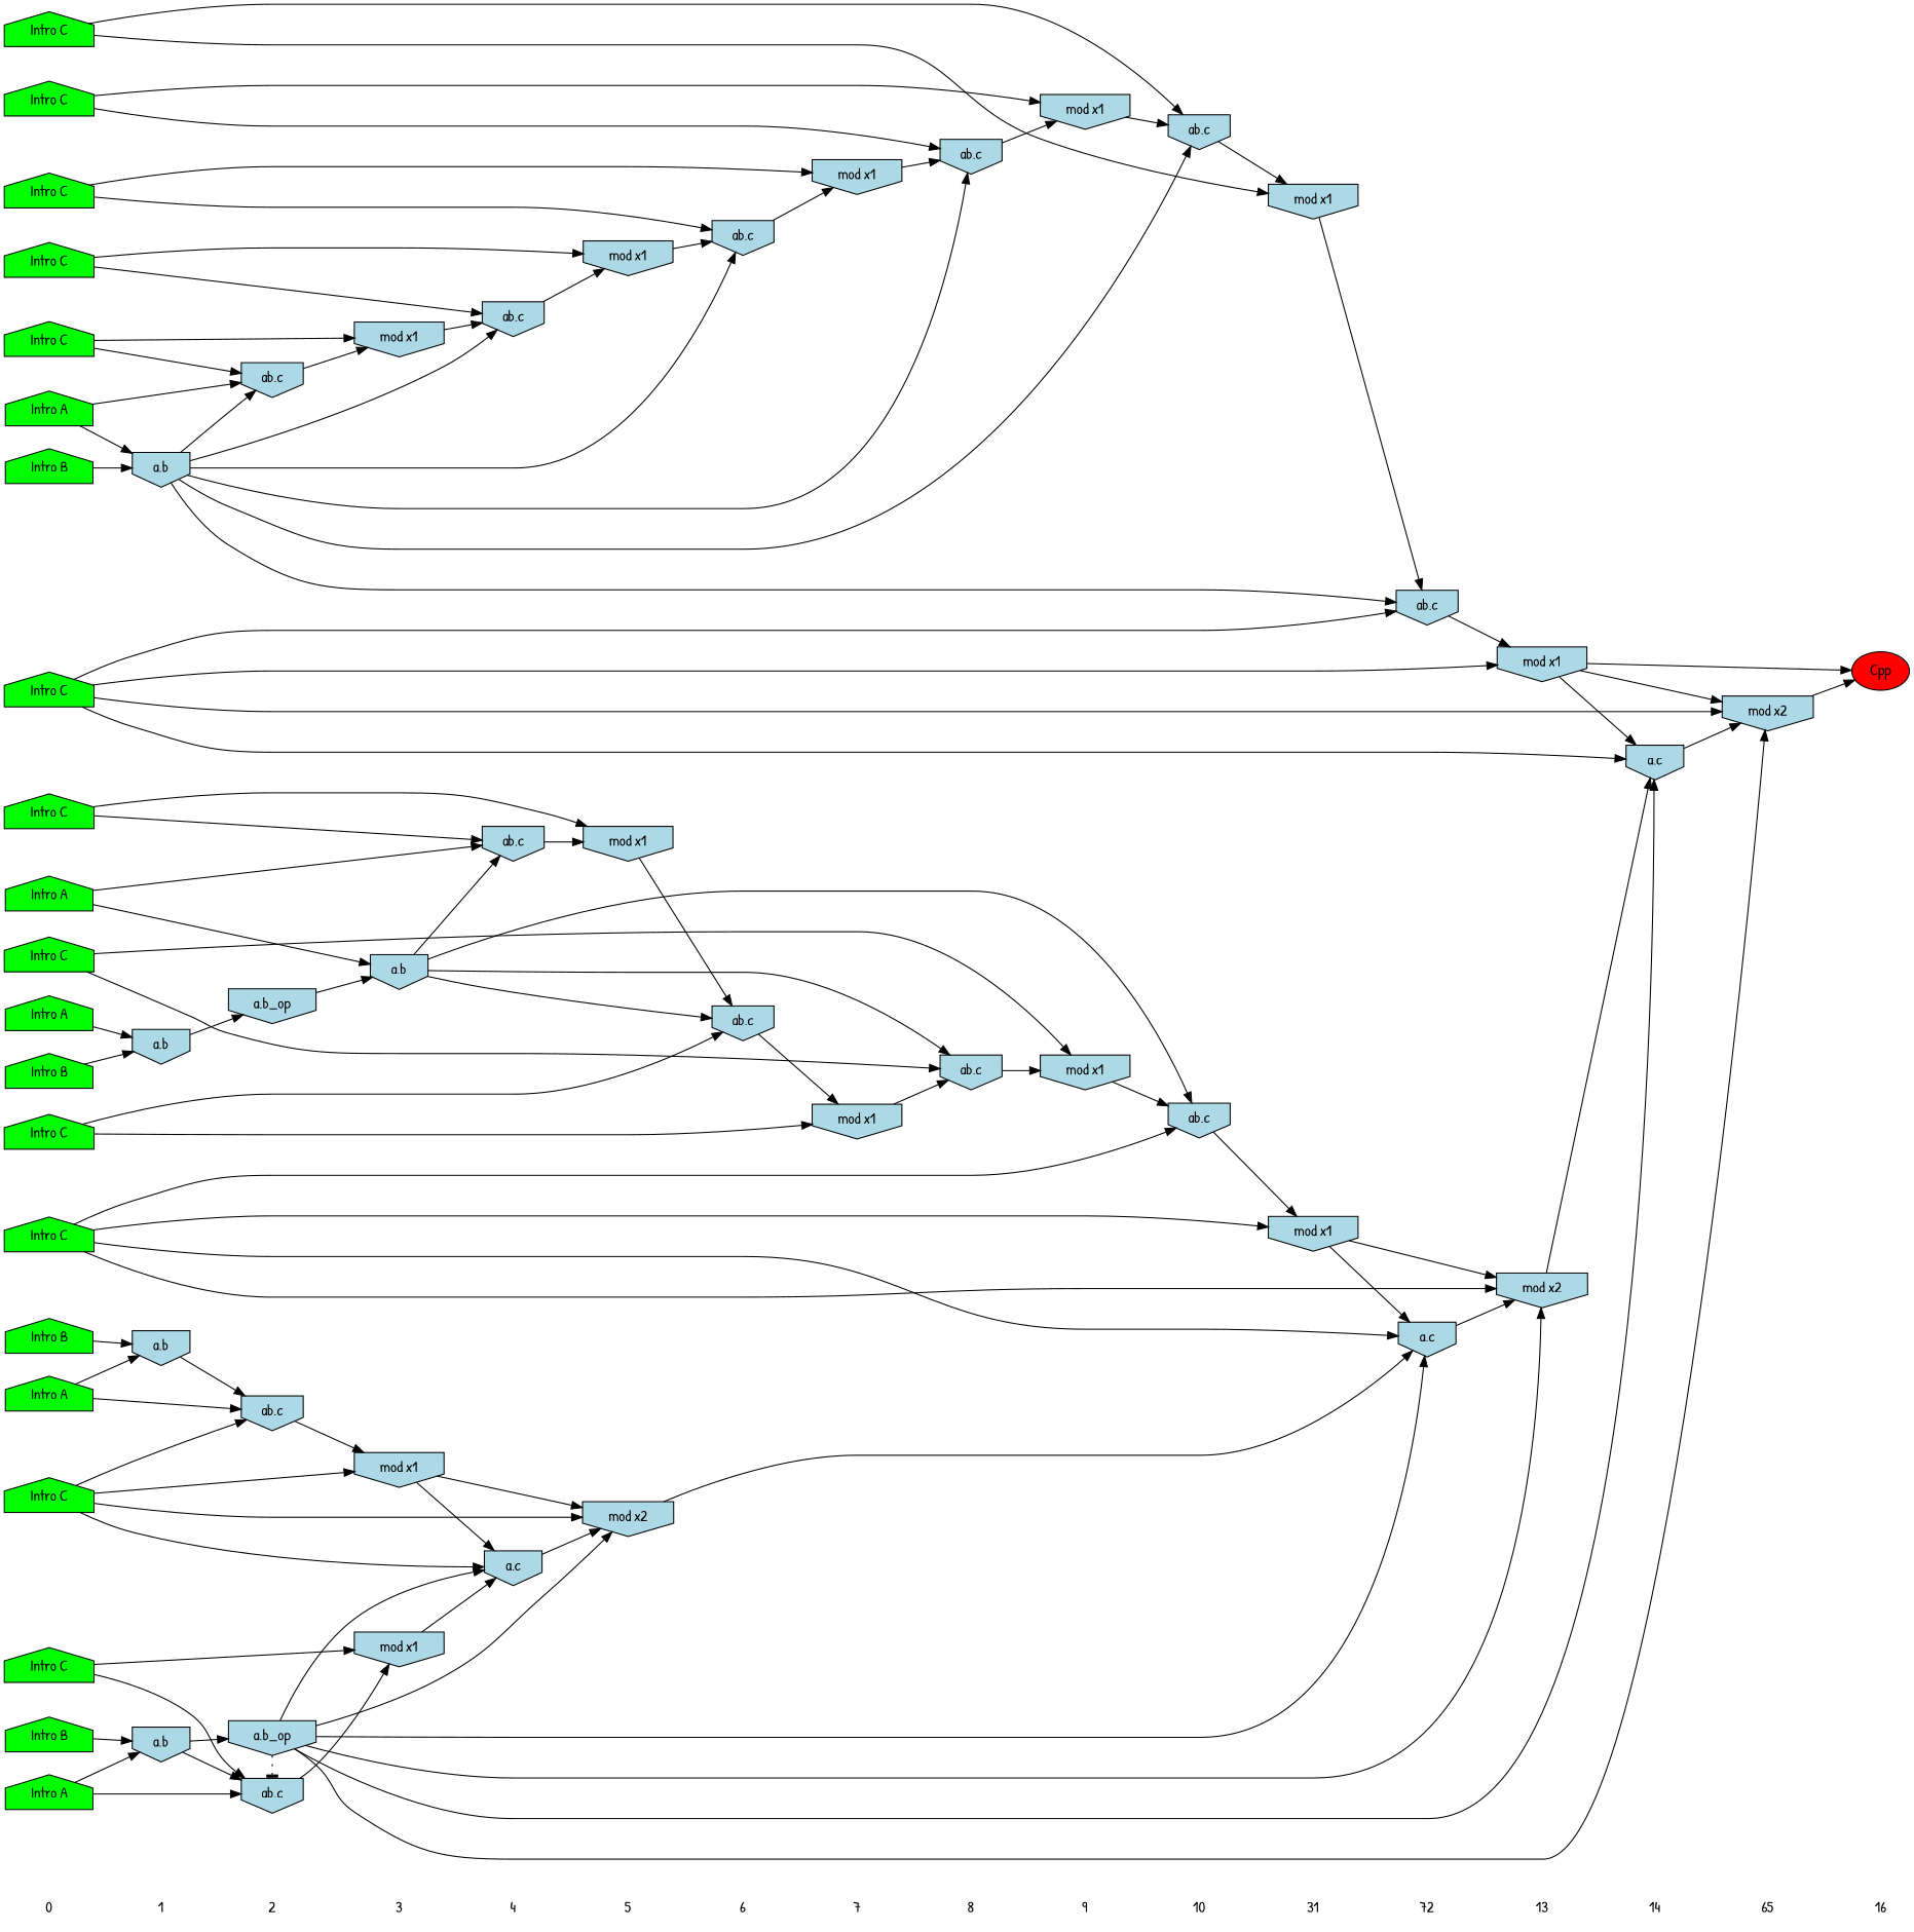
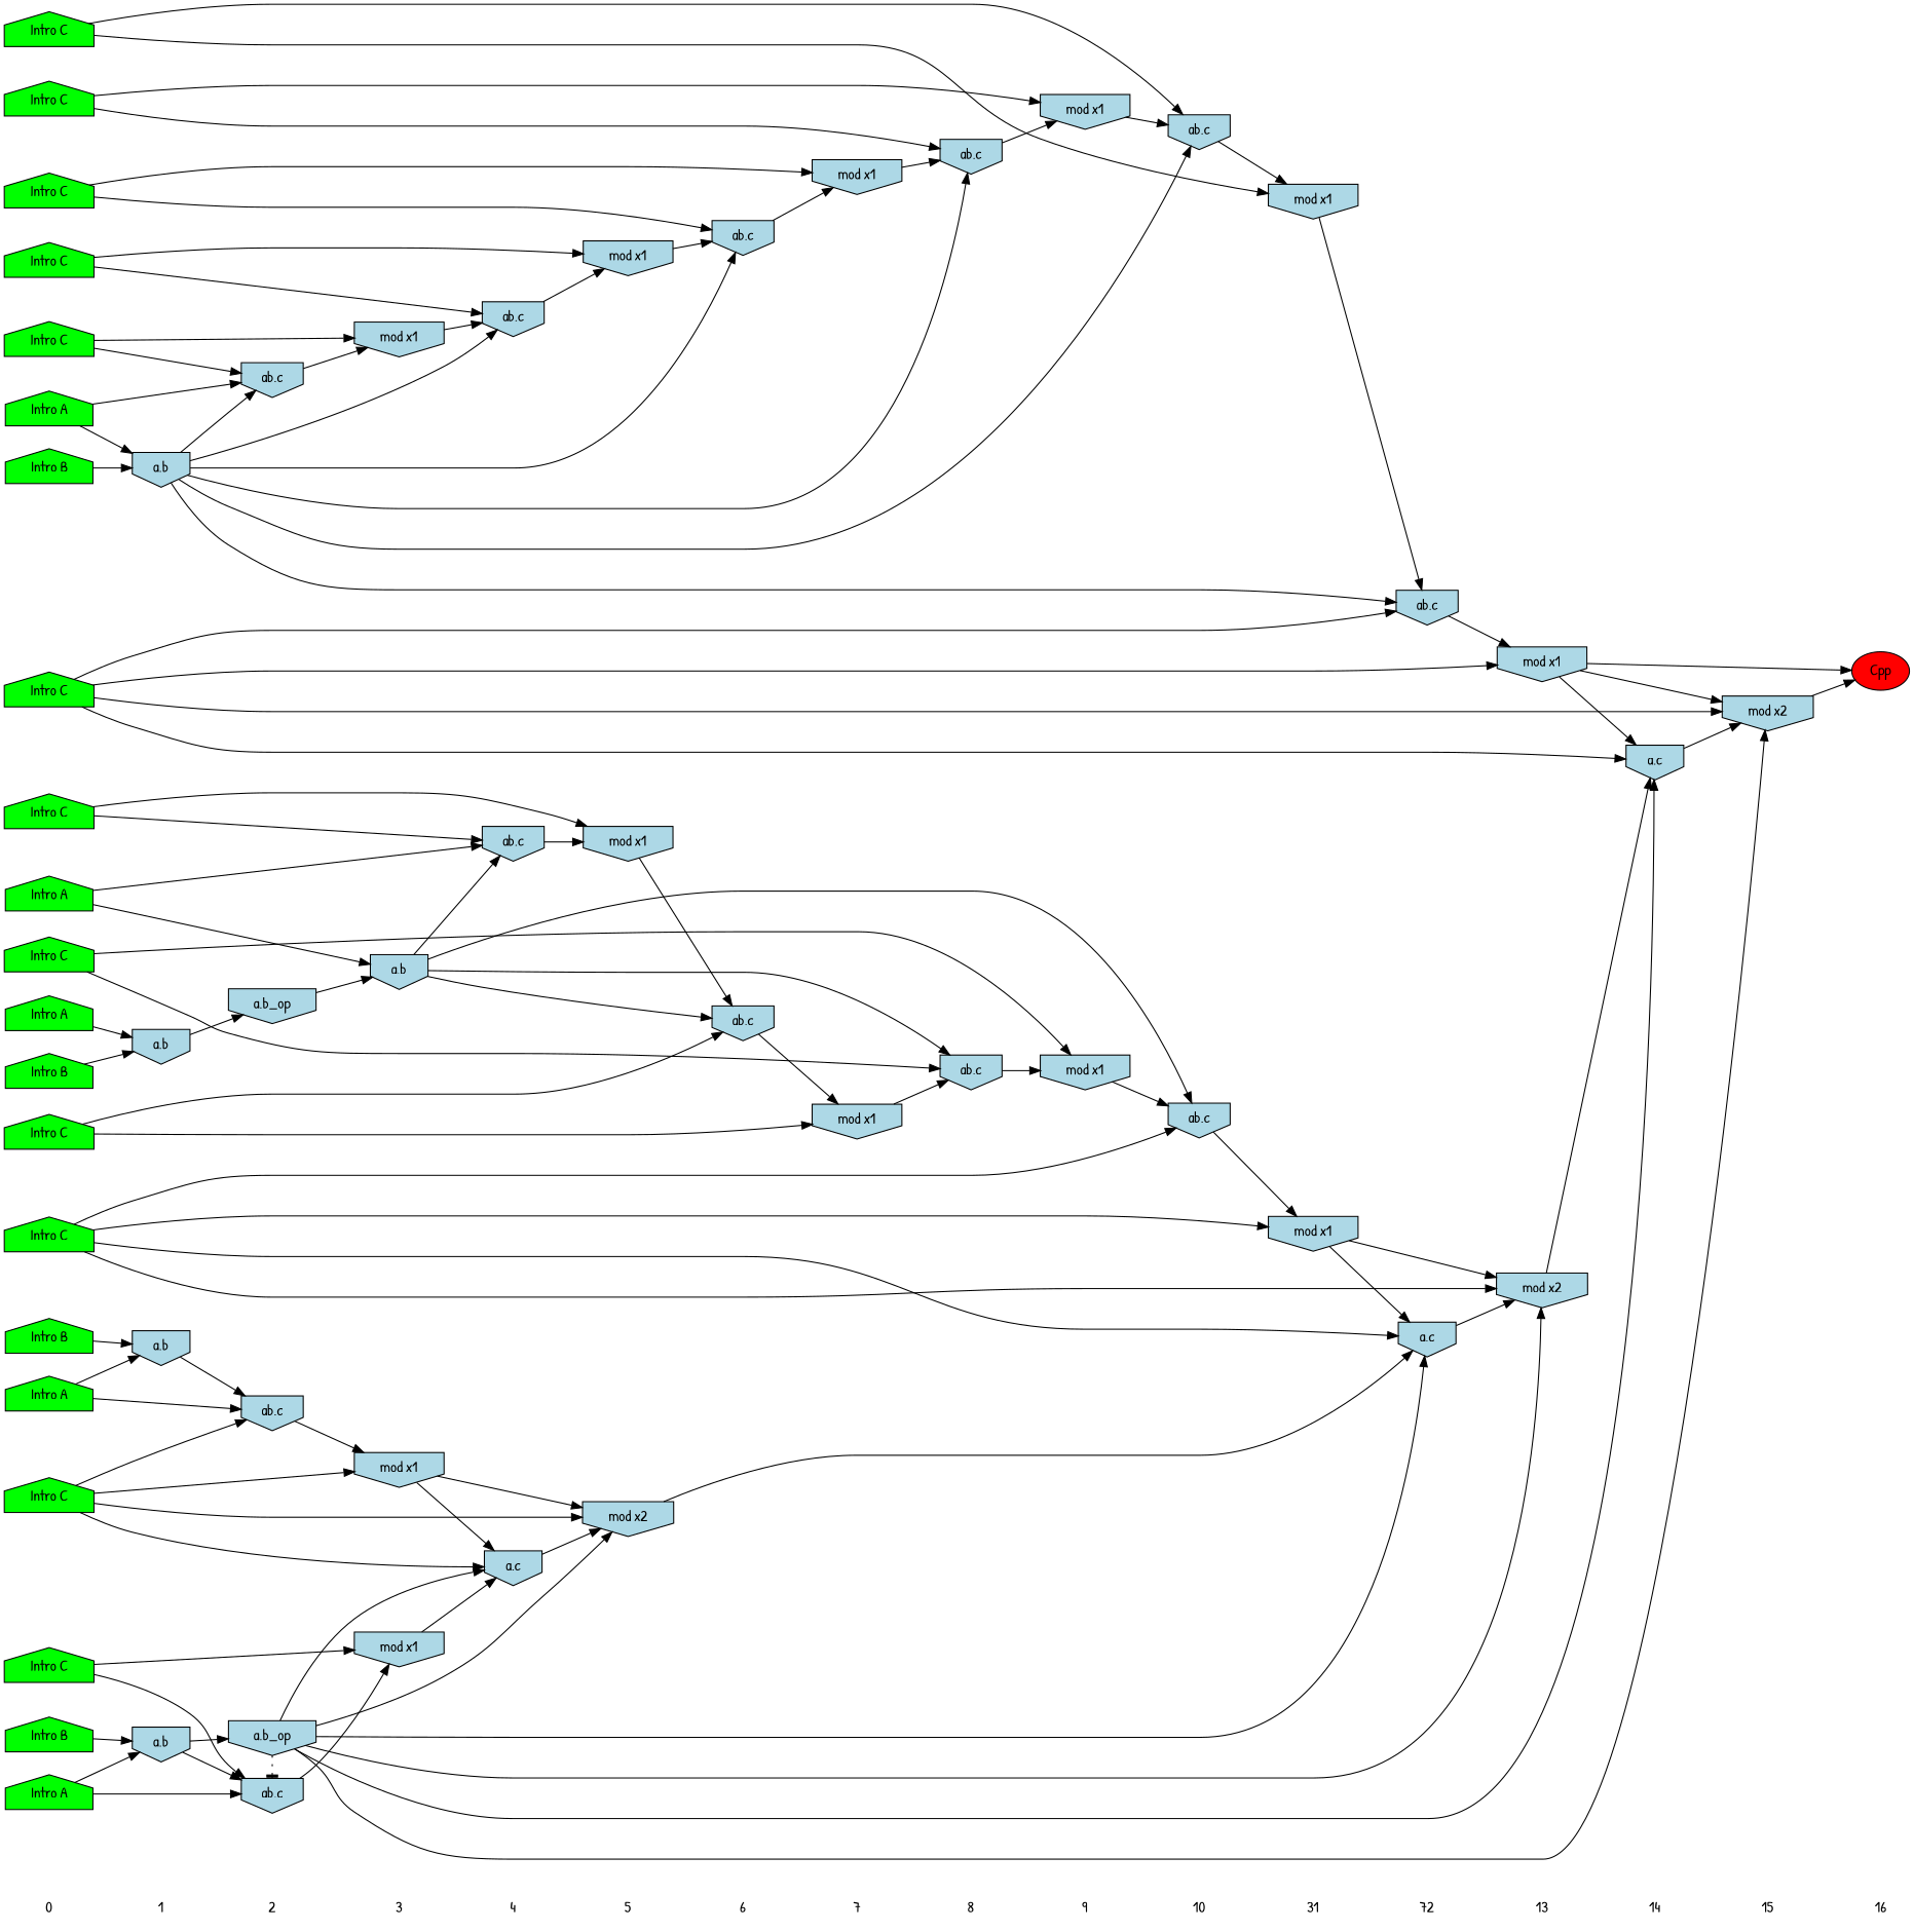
  digraph {
    fontname="Patrick Hand"
    rankdir=LR
    ranksep=.5
    node [fontname="Patrick Hand" shape=invhouse fillcolor=lightblue style=filled]
    edge [fontname="Patrick Hand"]
    0 [shape=plaintext fillcolor="" style=""]
    n2 [fillcolor=green label="Intro A" shape=house]
    n3 [fillcolor=green label="Intro A" shape=house]
    n4 [fillcolor=green label="Intro B" shape=house]
    n5 [fillcolor=green label="Intro A" shape=house]
    n6 [fillcolor=green label="Intro A" shape=house]
    n7 [fillcolor=green label="Intro A" shape=house]
    n8 [fillcolor=green label="Intro B" shape=house]
    n9 [fillcolor=green label="Intro B" shape=house]
    n10 [fillcolor=green label="Intro B" shape=house]
    n11 [fillcolor=green label="Intro C" shape=house]
    n12 [fillcolor=green label="Intro C" shape=house]
    n13 [fillcolor=green label="Intro C" shape=house]
    n14 [fillcolor=green label="Intro C" shape=house]
    n15 [fillcolor=green label="Intro C" shape=house]
    n16 [fillcolor=green label="Intro C" shape=house]
    n17 [fillcolor=green label="Intro C" shape=house]
    n18 [fillcolor=green label="Intro C" shape=house]
    n19 [fillcolor=green label="Intro C" shape=house]
    n20 [fillcolor=green label="Intro C" shape=house]
    n21 [fillcolor=green label="Intro C" shape=house]
    n22 [fillcolor=green label="Intro C" shape=house]
    1 [shape=plaintext fillcolor="" style=""]
    n24 [label="a.b"]
    n25 [label="a.b"]
    n26 [label="a.b"]
    n27 [label="a.b"]
    2 [shape=plaintext fillcolor="" style=""]
    n29 [label="ab.c"]
    n30 [label="ab.c"]
    n31 [label="ab.c"]
    n32 [label="a.b_op"]
    n33 [label="a.b_op"]
    3 [shape=plaintext fillcolor="" style=""]
    n35 [label="mod x1"]
    n36 [label="mod x1"]
    n37 [label="mod x1"]
    n38 [label="a.b"]
    4 [shape=plaintext fillcolor="" style=""]
    n40 [label="ab.c"]
    n41 [label="ab.c"]
    n42 [label="a.c"]
    5 [shape=plaintext fillcolor="" style=""]
    n44 [label="mod x1"]
    n45 [label="mod x1"]
    n46 [label="mod x2"]
    6 [shape=plaintext fillcolor="" style=""]
    n48 [label="ab.c"]
    n49 [label="ab.c"]
    7 [shape=plaintext fillcolor="" style=""]
    n51 [label="mod x1"]
    n52 [label="mod x1"]
    8 [shape=plaintext fillcolor="" style=""]
    n54 [label="ab.c"]
    n55 [label="ab.c"]
    9 [shape=plaintext fillcolor="" style=""]
    n57 [label="mod x1"]
    n58 [label="mod x1"]
    10 [shape=plaintext fillcolor="" style=""]
    n60 [label="ab.c"]
    n61 [label="ab.c"]
    n62 [label=31 shape=plaintext fillcolor="" style=""]
    n63 [label="mod x1"]
    n64 [label="mod x1"]
    n65 [label=72 shape=plaintext fillcolor="" style=""]
    n66 [label="ab.c"]
    n67 [label="a.c"]
    13 [shape=plaintext fillcolor="" style=""]
    n69 [label="mod x1"]
    n70 [label="mod x2"]
    14 [shape=plaintext fillcolor="" style=""]
    n72 [label="a.c"]
-   15 [shape=plaintext label=65 fillcolor="" style=""]
+   15 [shape=plaintext fillcolor="" style=""]
    n74 [label="mod x2"]
    16 [shape=plaintext fillcolor="" style=""]
    n76 [fillcolor=red label=Cpp shape=""]
    subgraph sub_1 {
      rank=same
      0
      n2
      n3
      n4
      n5
      n6
      n7
      n8
      n9
      n10
      n11
      n12
      n13
      n14
      n15
      n16
      n17
      n18
      n19
      n20
      n21
      n22
    }
    subgraph sub_2 {
      rank=same
      1
      n24
      n25
      n26
      n27
    }
    subgraph sub_3 {
      rank=same
      2
      n29
      n30
      n31
      n32
      n33
    }
    subgraph sub_4 {
      rank=same
      3
      n35
      n36
      n37
      n38
    }
    subgraph sub_5 {
      rank=same
      4
      n40
      n41
      n42
    }
    subgraph sub_6 {
      rank=same
      5
      n44
      n45
      n46
    }
    subgraph sub_7 {
      rank=same
      6
      n48
      n49
    }
    subgraph sub_8 {
      rank=same
      7
      n51
      n52
    }
    subgraph sub_9 {
      rank=same
      8
      n54
      n55
    }
    subgraph sub_10 {
      rank=same
      9
      n57
      n58
    }
    subgraph sub_11 {
      rank=same
      10
      n60
      n61
    }
    subgraph sub_12 {
      rank=same
      n62
      n63
      n64
    }
    subgraph sub_13 {
      rank=same
      n65
      n66
      n67
    }
    subgraph sub_14 {
      rank=same
      13
      n69
      n70
    }
    subgraph sub_15 {
      rank=same
      14
      n72
    }
    subgraph sub_16 {
      rank=same
      15
      n74
    }
    subgraph sub_17 {
      rank=same
      16
      n76
    }
    0 -> 1 [style=invis]
    n2 -> n27
    n3 -> n25
    n3 -> n29
    n4 -> n24
    n5 -> n24
    n5 -> n30
    n6 -> n26
    n6 -> n31
    n7 -> n38
    n7 -> n41
    n8 -> n25
    n9 -> n26
    n10 -> n27
    n11 -> n41
    n11 -> n45
    n12 -> n54
    n12 -> n57
    n13 -> n29
    n13 -> n35
    n14 -> n60
    n14 -> n63
    n14 -> n67
    n14 -> n70
    n15 -> n48
    n15 -> n51
    n16 -> n31
    n16 -> n37
    n17 -> n30
    n17 -> n36
    n17 -> n42
    n17 -> n46
    n18 -> n66
    n18 -> n69
    n18 -> n72
    n18 -> n74
    n19 -> n40
    n19 -> n44
    n20 -> n55
    n20 -> n58
    n21 -> n61
    n21 -> n64
    n22 -> n49
    n22 -> n52
    1 -> 2 [style=invis]
    n24 -> n30
    n25 -> n29
    n25 -> n40
    n25 -> n48
    n25 -> n54
    n25 -> n61
    n25 -> n66
    n26 -> n31
    n26 -> n33
    n27 -> n32
    2 -> 3 [style=invis]
    n29 -> n35
    n30 -> n36
    n31 -> n37
    n32 -> n38
    n33 -> n31 [arrowhead=tee style=dotted]
    n33 -> n42
    n33 -> n46
    n33 -> n67
    n33 -> n70
    n33 -> n72
    n33 -> n74
    3 -> 4 [style=invis]
    n35 -> n40
    n36 -> n42
    n36 -> n46
    n37 -> n42
    n38 -> n41
    n38 -> n49
    n38 -> n55
    n38 -> n60
    4 -> 5 [style=invis]
    n40 -> n44
    n41 -> n45
    n42 -> n46
    5 -> 6 [style=invis]
    n44 -> n48
    n45 -> n49
    n46 -> n67
    6 -> 7 [style=invis]
    n48 -> n51
    n49 -> n52
    7 -> 8 [style=invis]
    n51 -> n54
    n52 -> n55
    8 -> 9 [style=invis]
    n54 -> n57
    n55 -> n58
    9 -> 10 [style=invis]
    n57 -> n61
    n58 -> n60
    10 -> n62 [style=invis]
    n60 -> n63
    n61 -> n64
    n62 -> n65 [style=invis]
    n63 -> n67
    n63 -> n70
    n64 -> n66
    n65 -> 13 [style=invis]
    n66 -> n69
    n67 -> n70
    13 -> 14 [style=invis]
    n69 -> n72
    n69 -> n74
    n69 -> n76
    n70 -> n72
    14 -> 15 [style=invis]
    n72 -> n74
    15 -> 16 [style=invis]
    n74 -> n76
  }
